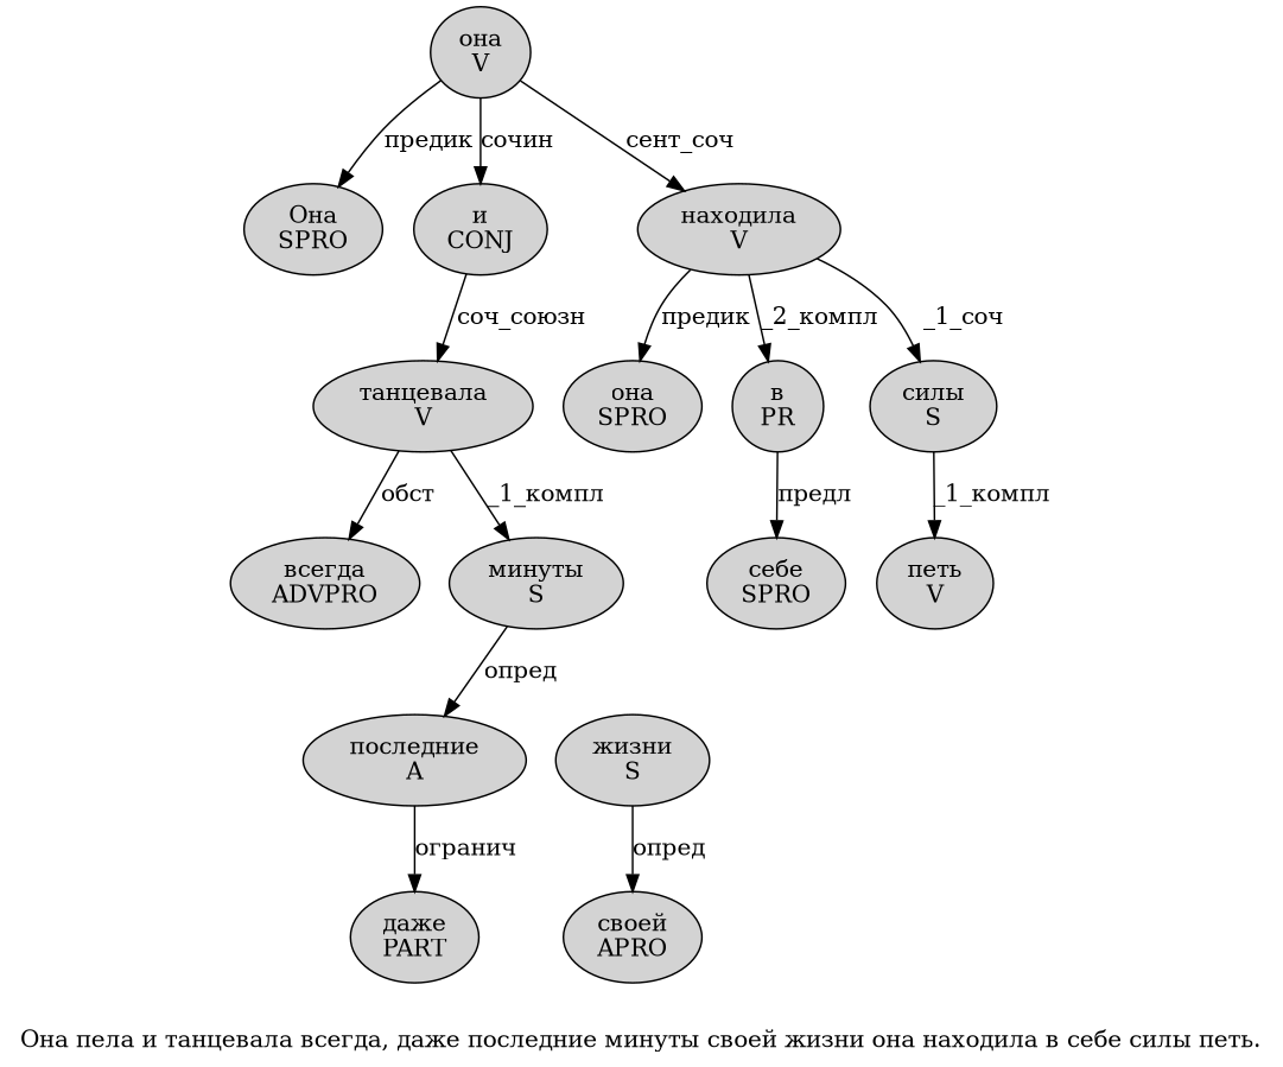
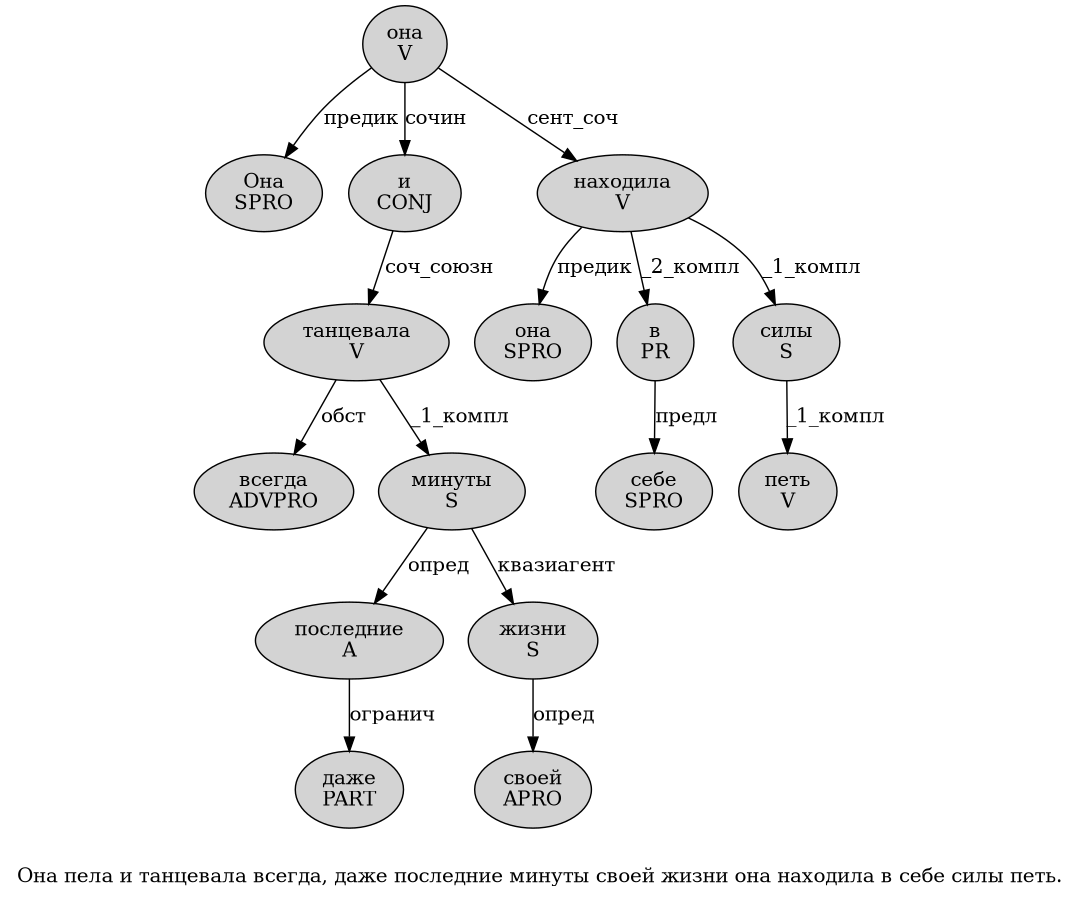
  digraph {
    label="Она пела и танцевала всегда, даже последние минуты своей жизни она находила в себе силы петь."
    node [fillcolor=lightgray penwidth=1 shape=ellipse style=filled]
    n1 [label="Она\nSPRO"]
    n2 [label="она\nV"]
    n3 [label="и\nCONJ"]
    n4 [label="находила\nV"]
    n5 [label="танцевала\nV"]
    n6 [label="она\nSPRO"]
    n7 [label="в\nPR"]
    n8 [label="силы\nS"]
    n9 [label="всегда\nADVPRO"]
    n10 [label="минуты\nS"]
    n11 [label="последние\nA"]
    n12 [label="жизни\nS"]
    n13 [label="даже\nPART"]
    n14 [label="своей\nAPRO"]
    n15 [label="себе\nSPRO"]
    n16 [label="петь\nV"]
    n2 -> n1 [label="предик"]
    n2 -> n3 [label="сочин"]
    n2 -> n4 [label="сент_соч"]
    n3 -> n5 [label="соч_союзн"]
    n4 -> n6 [label="предик"]
    n4 -> n7 [label="_2_компл"]
-   n4 -> n8 [label="_1_соч"]
+   n4 -> n8 [label="_1_компл"]
    n5 -> n9 [label="обст"]
    n5 -> n10 [label="_1_компл"]
    n7 -> n15 [label="предл"]
    n8 -> n16 [label="_1_компл"]
    n10 -> n11 [label="опред"]
+   n10 -> n12 [label="квазиагент"]
    n11 -> n13 [label="огранич"]
    n12 -> n14 [label="опред"]
  }
